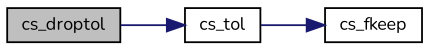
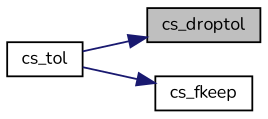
  digraph {
    fontname=Nunito
    rankdir=LR
    node [color=black fillcolor=white fontname=Nunito fontsize=10 shape=record style=filled]
    edge [color=midnightblue fontname=Nunito fontsize=10 labelfontname="FreeSans.ttf" labelfontsize=10 style=solid]
    n1 [fillcolor=grey75 fontcolor=black height=0.2 label=cs_droptol width=0.4]
    n2 [height=0.2 label=cs_tol width=0.4]
    n3 [height=0.2 label=cs_fkeep width=0.4]
-   n1 -> n2
+   n2 -> n1
    n2 -> n3
  }
